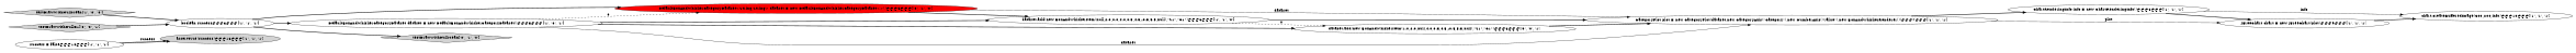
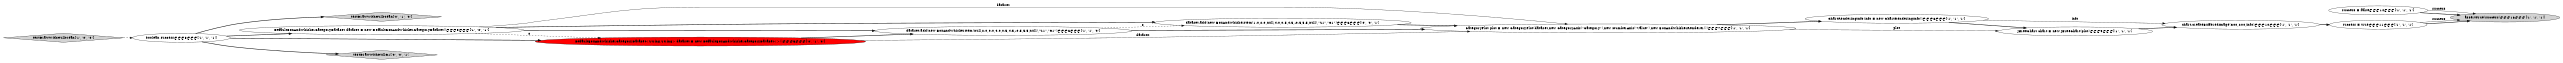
  digraph {
    rankdir=LR
    node [fillcolor=white shape=ellipse style=filled]
    edge [style=bold]
    n1 [label="success = false@@@14@@@['1', '1', '1']"]
    n2 [fillcolor=lightgray label="assertTrue(success)@@@16@@@['1', '1', '1']"]
    n3 [label="dataset.add(new BoxAndWhiskerItem(null,2.0,0.0,4.0,0.5,4.5,-0.5,5.5,null),\"S1\",\"C1\")@@@6@@@['1', '1', '0']"]
    n4 [label="dataset.add(new BoxAndWhiskerItem(1.0,2.0,null,4.0,0.5,4.5,-0.5,5.5,null),\"S1\",\"C1\")@@@6@@@['0', '0', '1']"]
    n5 [label="CategoryPlot plot = new CategoryPlot(dataset,new CategoryAxis(\"Category\"),new NumberAxis(\"Value\"),new BoxAndWhiskerRenderer())@@@7@@@['1', '1', '1']"]
    n6 [label="ChartRenderingInfo info = new ChartRenderingInfo()@@@8@@@['1', '1', '1']"]
    n7 [label="JFreeChart chart = new JFreeChart(plot)@@@9@@@['1', '1', '1']"]
    n8 [fillcolor=lightgray label="testDrawWithNullMean['0', '1', '0']" shape=diamond]
    n9 [label="boolean success@@@3@@@['1', '1', '1']"]
    n10 [label="DefaultBoxAndWhiskerCategoryDataset dataset = new DefaultBoxAndWhiskerCategoryDataset()@@@5@@@['1', '0', '1']"]
    n11 [fillcolor=red label="DefaultBoxAndWhiskerCategoryDataset<String,String> dataset = new DefaultBoxAndWhiskerCategoryDataset<>()@@@5@@@['0', '1', '0']"]
    n12 [fillcolor=lightgray label="testDrawWithNullMean['1', '0', '0']" shape=diamond]
    n13 [fillcolor=lightgray label="testDrawWithNullQ1['0', '0', '1']" shape=diamond]
    n14 [label="chart.createBufferedImage(300,200,info)@@@10@@@['1', '1', '1']"]
+   n15 [label="success = true@@@11@@@['1', '1', '1']"]
    n1 -> n2 [label=success style=solid]
    n1 -> n2
    n3 -> n4 [label=0 style=dashed]
    n3 -> n5
    n4 -> n5
    n5 -> n6
    n5 -> n7 [label=plot style=solid]
    n6 -> n7
    n6 -> n14 [label=info style=solid]
    n7 -> n14
    n9 -> n8
    n9 -> n10
    n9 -> n11
    n10 -> n3
    n10 -> n4
    n10 -> n5 [label=dataset style=solid]
    n10 -> n11 [label=0 style=dashed]
    n11 -> n3
    n11 -> n5 [label=dataset style=solid]
-   n12 -> n9
-   n13 -> n9
+   n12 -> n9 [style=dashed]
+   n9 -> n13
+   n14 -> n15
+   n15 -> n2 [label=success style=solid]
+   n15 -> n2
  }
